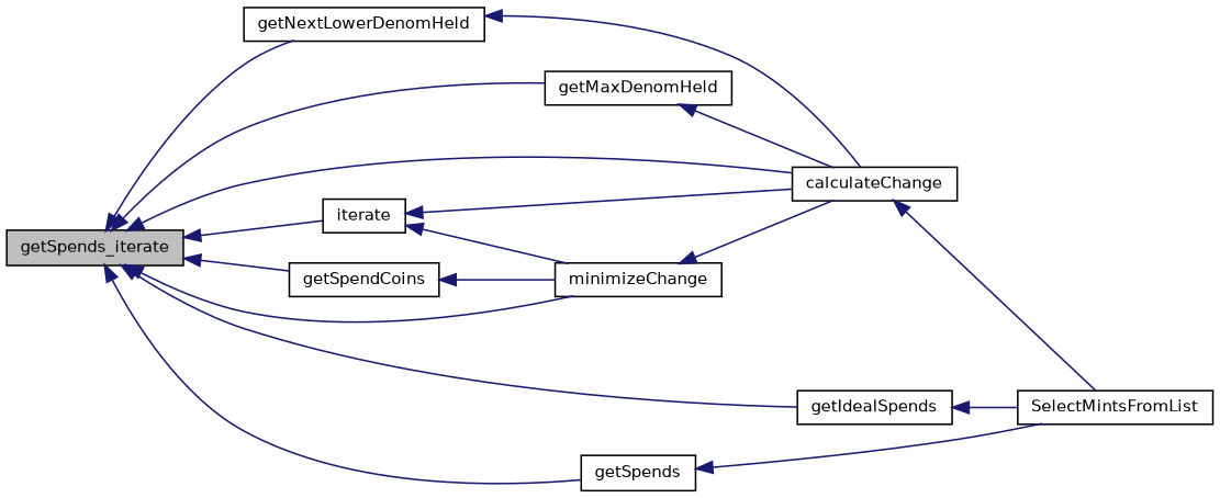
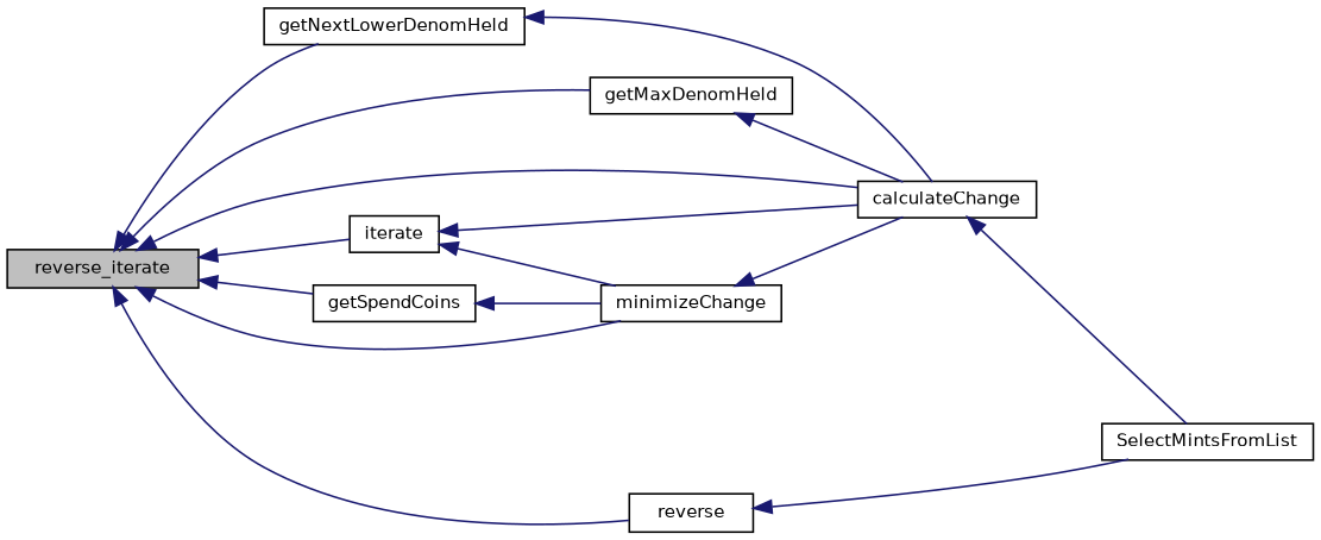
  digraph {
    rankdir=LR
    node [color=black fillcolor=white fontname=Helvetica fontsize=10 shape=record style=filled]
    edge [color=midnightblue dir=back fontname=Helvetica fontsize=10 labelfontname=Helvetica labelfontsize=10 style=solid]
-   n1 [fillcolor=grey75 fontcolor=black height=0.2 label=getSpends_iterate width=0.4]
+   n1 [fillcolor=grey75 fontcolor=black height=0.2 label=reverse_iterate width=0.4]
    n2 [height=0.2 label=getMaxDenomHeld width=0.4]
    n3 [height=0.2 label=calculateChange width=0.4]
    n4 [height=0.2 label=getSpendCoins width=0.4]
    n5 [height=0.2 label=minimizeChange width=0.4]
    n6 [height=0.2 label=iterate width=0.4]
-   n7 [height=0.2 label=getIdealSpends width=0.4]
-   n8 [height=0.2 label=getSpends width=0.4]
+   n8 [height=0.2 label=reverse width=0.4]
    n9 [height=0.2 label=getNextLowerDenomHeld width=0.4]
    n10 [height=0.2 label=SelectMintsFromList width=0.4]
    n1 -> n2
    n1 -> n3
    n1 -> n4
    n1 -> n5
    n1 -> n6
-   n1 -> n7
    n1 -> n8
    n1 -> n9
    n2 -> n3
    n3 -> n10
    n4 -> n5
    n5 -> n3
    n6 -> n3
    n6 -> n5
-   n7 -> n10
    n8 -> n10
    n9 -> n3
  }
